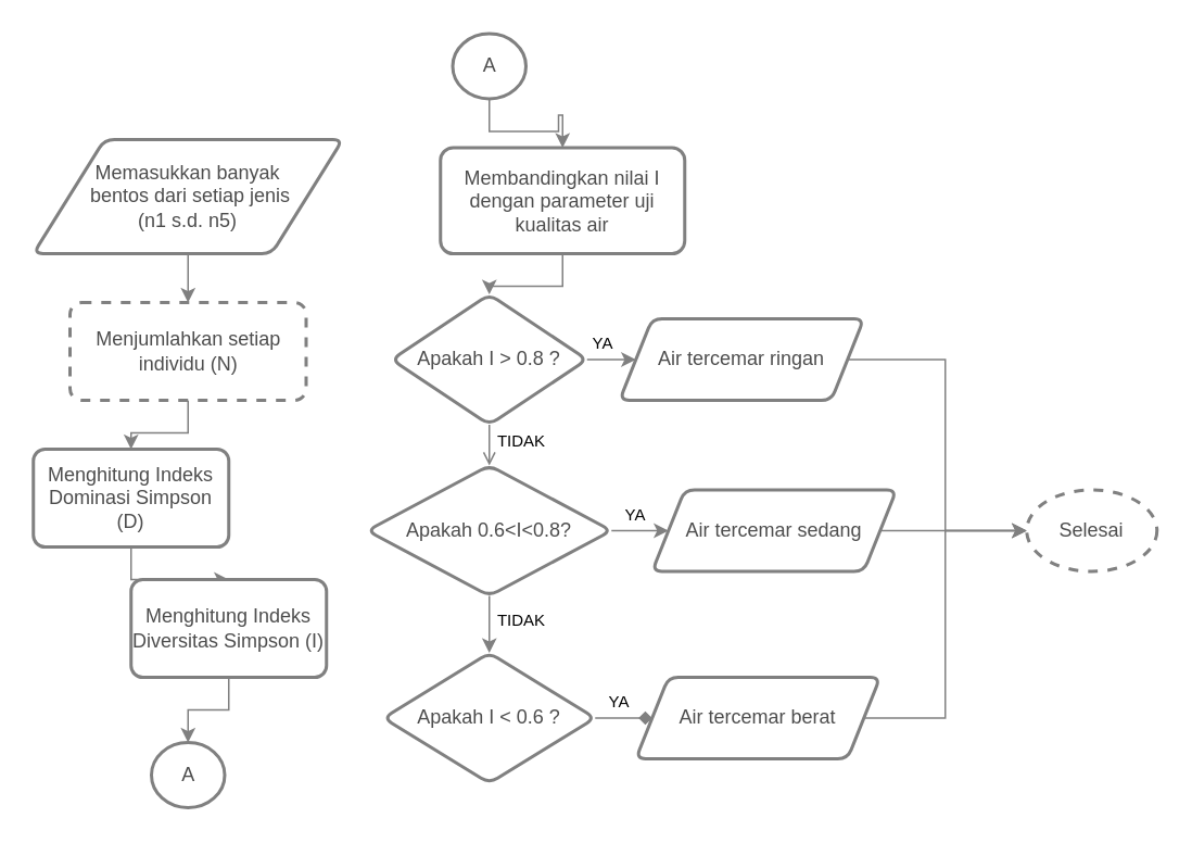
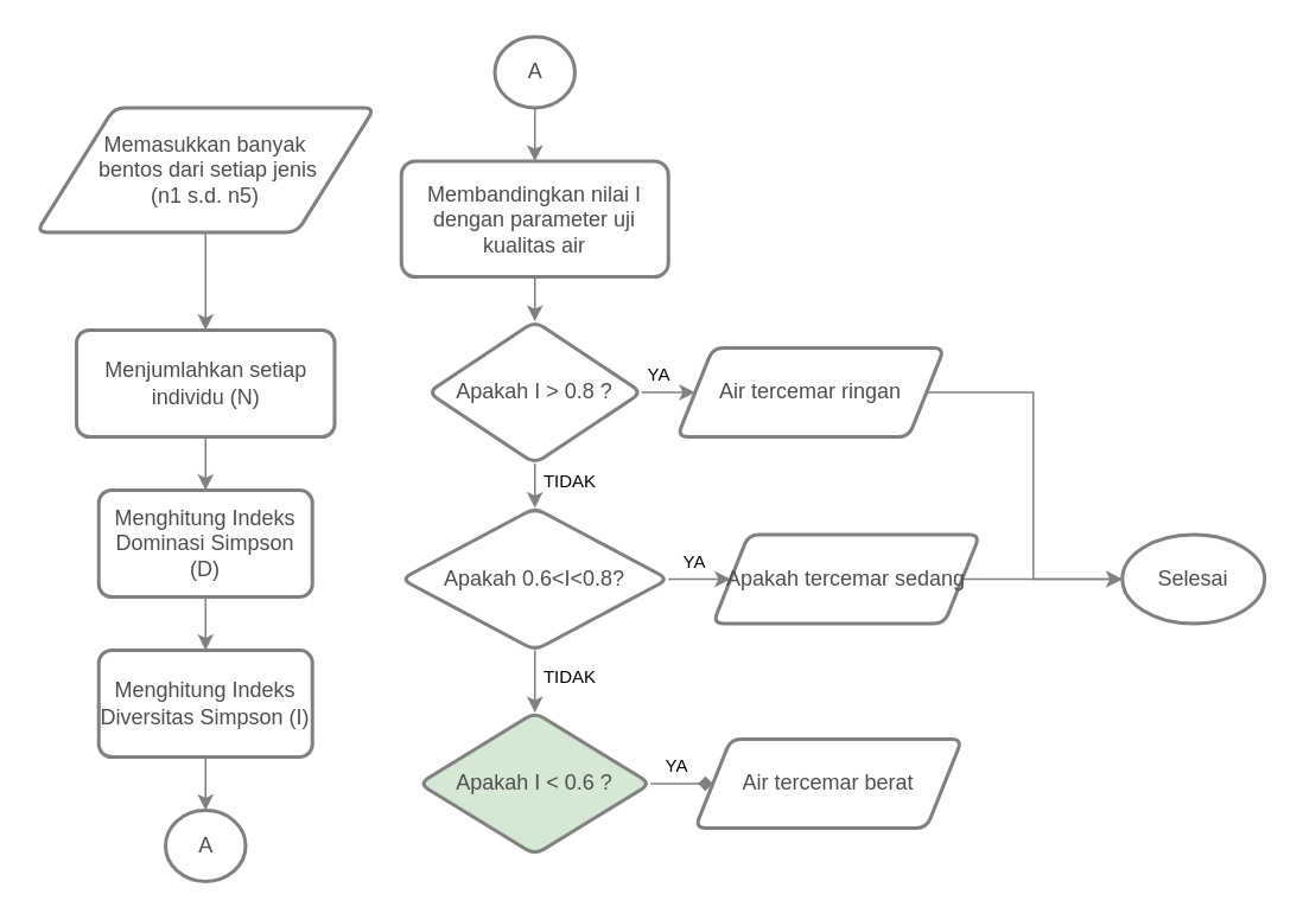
  <mxCell id="0" />
  <mxCell id="1" parent="0" />
  <mxCell id="2" value="" style="edgeStyle=orthogonalEdgeStyle;rounded=0;orthogonalLoop=1;jettySize=auto;html=1;strokeColor=#808080;fontColor=#4D4D4D;" edge="1" parent="1" source="3" target="5"><mxGeometry relative="1" as="geometry" /></mxCell>
- <mxCell id="3" value="Memasukkan banyak&lt;br&gt;&amp;nbsp;bentos dari setiap jenis&lt;br&gt;(n1 s.d. n5)" style="shape=parallelogram;html=1;strokeWidth=2;perimeter=parallelogramPerimeter;whiteSpace=wrap;rounded=1;arcSize=12;size=0.23;strokeColor=#808080;fontColor=#4D4D4D;" vertex="1" parent="1"><mxGeometry x="20" y="85" width="190" height="70" as="geometry" /></mxCell>
+ <mxCell id="3" value="Memasukkan banyak&lt;br&gt;&amp;nbsp;bentos dari setiap jenis&lt;br&gt;(n1 s.d. n5)" style="shape=parallelogram;html=1;strokeWidth=2;perimeter=parallelogramPerimeter;whiteSpace=wrap;rounded=1;arcSize=12;size=0.23;strokeColor=#808080;fontColor=#4D4D4D;" vertex="1" parent="1"><mxGeometry x="20" y="60" width="190" height="70" as="geometry" /></mxCell>
  <mxCell id="4" value="" style="edgeStyle=orthogonalEdgeStyle;rounded=0;orthogonalLoop=1;jettySize=auto;html=1;strokeColor=#808080;fontColor=#4D4D4D;" edge="1" parent="1" source="5" target="7"><mxGeometry relative="1" as="geometry" /></mxCell>
- <mxCell id="5" value="Menjumlahkan setiap individu (N)" style="rounded=1;whiteSpace=wrap;html=1;strokeColor=#808080;fontColor=#4D4D4D;strokeWidth=2;arcSize=12;dashed=1;" vertex="1" parent="1"><mxGeometry x="42.5" y="185" width="145" height="60" as="geometry" /></mxCell>
+ <mxCell id="5" value="Menjumlahkan setiap individu (N)" style="rounded=1;whiteSpace=wrap;html=1;strokeColor=#808080;fontColor=#4D4D4D;strokeWidth=2;arcSize=12;" vertex="1" parent="1"><mxGeometry x="42.5" y="185" width="145" height="60" as="geometry" /></mxCell>
  <mxCell id="6" value="" style="edgeStyle=orthogonalEdgeStyle;rounded=0;orthogonalLoop=1;jettySize=auto;html=1;strokeColor=#808080;fontColor=#4D4D4D;" edge="1" parent="1" source="7" target="9"><mxGeometry relative="1" as="geometry" /></mxCell>
- <mxCell id="7" value="Menghitung Indeks Dominasi Simpson (D)" style="whiteSpace=wrap;html=1;strokeColor=#808080;fontColor=#4D4D4D;rounded=1;strokeWidth=2;arcSize=12;" vertex="1" parent="1"><mxGeometry x="20" y="275" width="120" height="60" as="geometry" /></mxCell>
+ <mxCell id="7" value="Menghitung Indeks Dominasi Simpson (D)" style="whiteSpace=wrap;html=1;strokeColor=#808080;fontColor=#4D4D4D;rounded=1;strokeWidth=2;arcSize=12;" vertex="1" parent="1"><mxGeometry x="55" y="275" width="120" height="60" as="geometry" /></mxCell>
  <mxCell id="8" value="" style="edgeStyle=orthogonalEdgeStyle;rounded=0;orthogonalLoop=1;jettySize=auto;html=1;strokeColor=#808080;fontColor=#4D4D4D;" edge="1" parent="1" source="9" target="19"><mxGeometry relative="1" as="geometry" /></mxCell>
- <mxCell id="9" value="Menghitung Indeks Diversitas Simpson (I)" style="whiteSpace=wrap;html=1;strokeColor=#808080;fontColor=#4D4D4D;rounded=1;strokeWidth=2;arcSize=12;" vertex="1" parent="1"><mxGeometry x="80" y="355" width="120" height="60" as="geometry" /></mxCell>
+ <mxCell id="9" value="Menghitung Indeks Diversitas Simpson (I)" style="whiteSpace=wrap;html=1;strokeColor=#808080;fontColor=#4D4D4D;rounded=1;strokeWidth=2;arcSize=12;" vertex="1" parent="1"><mxGeometry x="55" y="365" width="120" height="60" as="geometry" /></mxCell>
  <mxCell id="10" value="" style="edgeStyle=orthogonalEdgeStyle;rounded=0;orthogonalLoop=1;jettySize=auto;html=1;strokeColor=#808080;fontColor=#4D4D4D;" edge="1" parent="1" source="11" target="14"><mxGeometry relative="1" as="geometry" /></mxCell>
- <mxCell id="11" value="Membandingkan nilai I dengan parameter uji kualitas air" style="whiteSpace=wrap;html=1;strokeColor=#808080;fontColor=#4D4D4D;rounded=1;strokeWidth=2;arcSize=12;" vertex="1" parent="1"><mxGeometry x="270" y="90" width="150" height="65" as="geometry" /></mxCell>
- <mxCell id="12" value="" style="edgeStyle=orthogonalEdgeStyle;rounded=0;orthogonalLoop=1;jettySize=auto;html=1;strokeColor=#808080;fontColor=#4D4D4D;endArrow=open;" edge="1" parent="1" source="14" target="17"><mxGeometry relative="1" as="geometry" /></mxCell>
+ <mxCell id="11" value="Membandingkan nilai I dengan parameter uji kualitas air" style="whiteSpace=wrap;html=1;strokeColor=#808080;fontColor=#4D4D4D;rounded=1;strokeWidth=2;arcSize=12;" vertex="1" parent="1"><mxGeometry x="225" y="90" width="150" height="65" as="geometry" /></mxCell>
+ <mxCell id="12" value="" style="edgeStyle=orthogonalEdgeStyle;rounded=0;orthogonalLoop=1;jettySize=auto;html=1;strokeColor=#808080;fontColor=#4D4D4D;" edge="1" parent="1" source="14" target="17"><mxGeometry relative="1" as="geometry" /></mxCell>
  <mxCell id="13" value="" style="edgeStyle=orthogonalEdgeStyle;rounded=0;orthogonalLoop=1;jettySize=auto;html=1;strokeColor=#808080;fontColor=#4D4D4D;" edge="1" parent="1" source="14" target="25"><mxGeometry relative="1" as="geometry" /></mxCell>
  <mxCell id="14" value="Apakah I &amp;gt; 0.8 ?" style="rhombus;whiteSpace=wrap;html=1;strokeColor=#808080;fontColor=#4D4D4D;rounded=1;strokeWidth=2;arcSize=12;" vertex="1" parent="1"><mxGeometry x="240" y="180" width="120" height="80" as="geometry" /></mxCell>
  <mxCell id="15" value="" style="edgeStyle=orthogonalEdgeStyle;rounded=0;orthogonalLoop=1;jettySize=auto;html=1;strokeColor=#808080;fontColor=#4D4D4D;" edge="1" parent="1" source="17" target="23"><mxGeometry relative="1" as="geometry" /></mxCell>
  <mxCell id="16" value="" style="edgeStyle=orthogonalEdgeStyle;rounded=0;orthogonalLoop=1;jettySize=auto;html=1;strokeColor=#808080;fontColor=#4D4D4D;" edge="1" parent="1" source="17" target="27"><mxGeometry relative="1" as="geometry" /></mxCell>
  <mxCell id="17" value="Apakah 0.6&amp;lt;I&amp;lt;0.8?" style="rhombus;whiteSpace=wrap;html=1;strokeColor=#808080;fontColor=#4D4D4D;rounded=1;strokeWidth=2;arcSize=12;" vertex="1" parent="1"><mxGeometry x="225" y="285" width="150" height="80" as="geometry" /></mxCell>
  <mxCell id="18" style="edgeStyle=orthogonalEdgeStyle;rounded=0;orthogonalLoop=1;jettySize=auto;html=1;exitX=1;exitY=1;exitDx=0;exitDy=0;strokeColor=#808080;fontColor=#4D4D4D;" edge="1" parent="1" source="19"><mxGeometry relative="1" as="geometry"><mxPoint x="120" y="495" as="targetPoint" /></mxGeometry></mxCell>
  <mxCell id="19" value="A" style="ellipse;whiteSpace=wrap;html=1;strokeColor=#808080;fontColor=#4D4D4D;rounded=1;strokeWidth=2;arcSize=12;" vertex="1" parent="1"><mxGeometry x="92.5" y="455" width="45" height="40" as="geometry" /></mxCell>
  <mxCell id="20" value="" style="edgeStyle=orthogonalEdgeStyle;rounded=0;orthogonalLoop=1;jettySize=auto;html=1;strokeColor=#808080;fontColor=#4D4D4D;" edge="1" parent="1" source="21" target="11"><mxGeometry relative="1" as="geometry" /></mxCell>
  <mxCell id="21" value="A" style="ellipse;whiteSpace=wrap;html=1;strokeColor=#808080;fontColor=#4D4D4D;rounded=1;strokeWidth=2;arcSize=12;" vertex="1" parent="1"><mxGeometry x="277.5" y="20" width="45" height="40" as="geometry" /></mxCell>
  <mxCell id="22" value="" style="edgeStyle=orthogonalEdgeStyle;rounded=0;orthogonalLoop=1;jettySize=auto;html=1;strokeColor=#808080;fontColor=#4D4D4D;endArrow=diamond;" edge="1" parent="1" source="23" target="29"><mxGeometry relative="1" as="geometry" /></mxCell>
- <mxCell id="23" value="Apakah I &amp;lt; 0.6 ?" style="rhombus;whiteSpace=wrap;html=1;strokeColor=#808080;fontColor=#4D4D4D;rounded=1;strokeWidth=2;arcSize=12;" vertex="1" parent="1"><mxGeometry x="235" y="400" width="130" height="80" as="geometry" /></mxCell>
+ <mxCell id="23" value="Apakah I &amp;lt; 0.6 ?" style="rhombus;whiteSpace=wrap;html=1;strokeColor=#808080;fontColor=#4D4D4D;rounded=1;strokeWidth=2;arcSize=12;fillColor=#d5e8d4;" vertex="1" parent="1"><mxGeometry x="235" y="400" width="130" height="80" as="geometry" /></mxCell>
  <mxCell id="24" style="edgeStyle=orthogonalEdgeStyle;rounded=0;orthogonalLoop=1;jettySize=auto;html=1;entryX=0;entryY=0.5;entryDx=0;entryDy=0;strokeColor=#808080;fontColor=#4D4D4D;" edge="1" parent="1" source="25" target="30"><mxGeometry relative="1" as="geometry" /></mxCell>
  <mxCell id="25" value="Air tercemar ringan" style="shape=parallelogram;perimeter=parallelogramPerimeter;whiteSpace=wrap;html=1;fixedSize=1;strokeColor=#808080;fontColor=#4D4D4D;rounded=1;strokeWidth=2;arcSize=12;" vertex="1" parent="1"><mxGeometry x="380" y="195" width="150" height="50" as="geometry" /></mxCell>
  <mxCell id="26" value="" style="edgeStyle=orthogonalEdgeStyle;rounded=0;orthogonalLoop=1;jettySize=auto;html=1;strokeColor=#808080;fontColor=#4D4D4D;" edge="1" parent="1" source="27" target="30"><mxGeometry relative="1" as="geometry" /></mxCell>
- <mxCell id="27" value="Air tercemar sedang" style="shape=parallelogram;perimeter=parallelogramPerimeter;whiteSpace=wrap;html=1;fixedSize=1;strokeColor=#808080;fontColor=#4D4D4D;rounded=1;strokeWidth=2;arcSize=12;" vertex="1" parent="1"><mxGeometry x="400" y="300" width="150" height="50" as="geometry" /></mxCell>
- <mxCell id="28" style="edgeStyle=orthogonalEdgeStyle;rounded=0;orthogonalLoop=1;jettySize=auto;html=1;entryX=0;entryY=0.5;entryDx=0;entryDy=0;strokeColor=#808080;fontColor=#4D4D4D;" edge="1" parent="1" source="29" target="30"><mxGeometry relative="1" as="geometry"><Array as="points"><mxPoint x="580" y="440" /><mxPoint x="580" y="325" /></Array></mxGeometry></mxCell>
+ <mxCell id="27" value="Apakah tercemar sedang" style="shape=parallelogram;perimeter=parallelogramPerimeter;whiteSpace=wrap;html=1;fixedSize=1;strokeColor=#808080;fontColor=#4D4D4D;rounded=1;strokeWidth=2;arcSize=12;" vertex="1" parent="1"><mxGeometry x="400" y="300" width="150" height="50" as="geometry" /></mxCell>
  <mxCell id="29" value="Air tercemar berat" style="shape=parallelogram;perimeter=parallelogramPerimeter;whiteSpace=wrap;html=1;fixedSize=1;strokeColor=#808080;fontColor=#4D4D4D;rounded=1;strokeWidth=2;arcSize=12;" vertex="1" parent="1"><mxGeometry x="390" y="415" width="150" height="50" as="geometry" /></mxCell>
- <mxCell id="30" value="Selesai" style="ellipse;whiteSpace=wrap;html=1;strokeColor=#808080;fontColor=#4D4D4D;rounded=1;strokeWidth=2;arcSize=12;dashed=1;" vertex="1" parent="1"><mxGeometry x="630" y="300" width="80" height="50" as="geometry" /></mxCell>
+ <mxCell id="30" value="Selesai" style="ellipse;whiteSpace=wrap;html=1;strokeColor=#808080;fontColor=#4D4D4D;rounded=1;strokeWidth=2;arcSize=12;" vertex="1" parent="1"><mxGeometry x="630" y="300" width="80" height="50" as="geometry" /></mxCell>
  <mxCell id="31" value="YA" style="text;strokeColor=none;align=center;fillColor=none;html=1;verticalAlign=middle;whiteSpace=wrap;rounded=0;fontSize=10;" vertex="1" parent="1"><mxGeometry x="340" y="195" width="60" height="30" as="geometry" /></mxCell>
  <mxCell id="32" value="YA" style="text;strokeColor=none;align=center;fillColor=none;html=1;verticalAlign=middle;whiteSpace=wrap;rounded=0;fontSize=10;" vertex="1" parent="1"><mxGeometry x="360" y="300" width="60" height="30" as="geometry" /></mxCell>
  <mxCell id="33" value="YA" style="text;strokeColor=none;align=center;fillColor=none;html=1;verticalAlign=middle;whiteSpace=wrap;rounded=0;fontSize=10;" vertex="1" parent="1"><mxGeometry x="350" y="415" width="60" height="30" as="geometry" /></mxCell>
  <mxCell id="34" value="TIDAK" style="text;strokeColor=none;align=center;fillColor=none;html=1;verticalAlign=middle;whiteSpace=wrap;rounded=0;fontSize=10;" vertex="1" parent="1"><mxGeometry x="290" y="365" width="60" height="30" as="geometry" /></mxCell>
  <mxCell id="35" value="TIDAK" style="text;strokeColor=none;align=center;fillColor=none;html=1;verticalAlign=middle;whiteSpace=wrap;rounded=0;fontSize=10;" vertex="1" parent="1"><mxGeometry x="290" y="255" width="60" height="30" as="geometry" /></mxCell>
